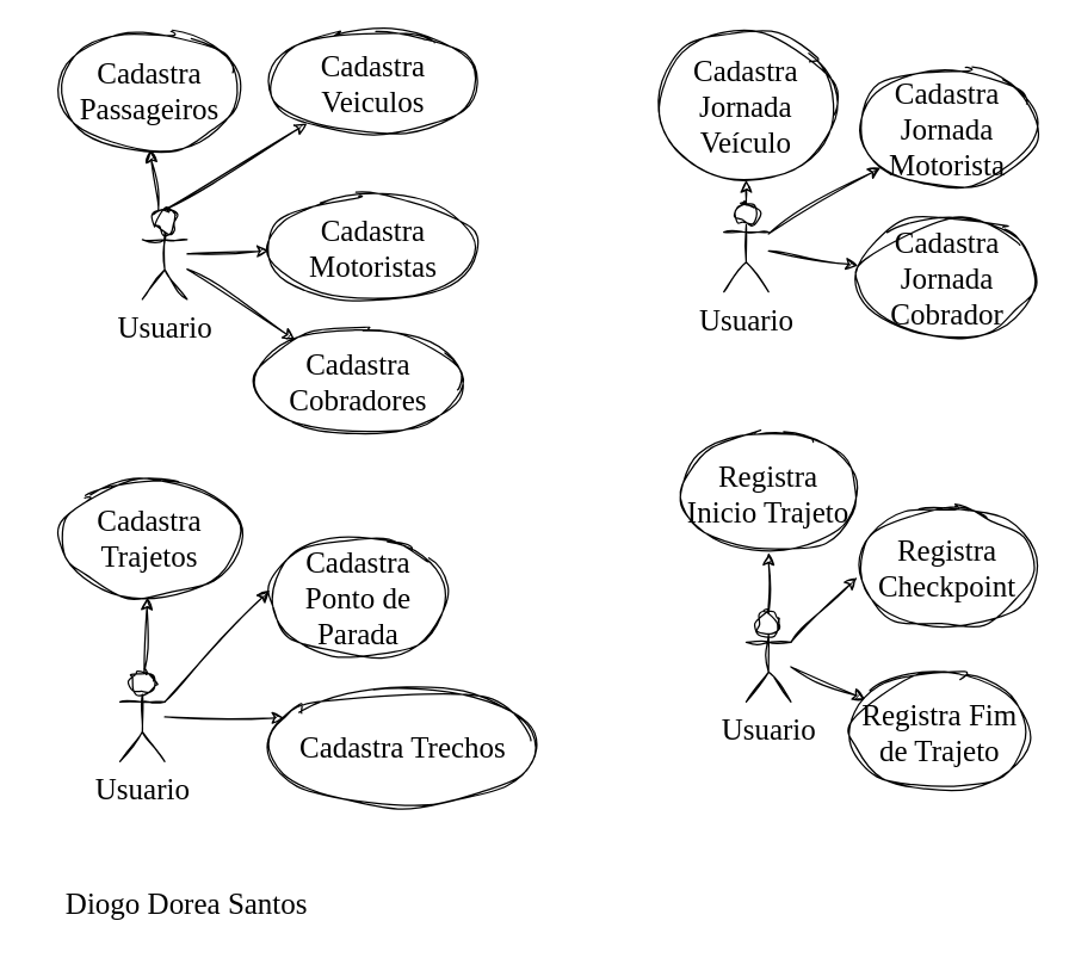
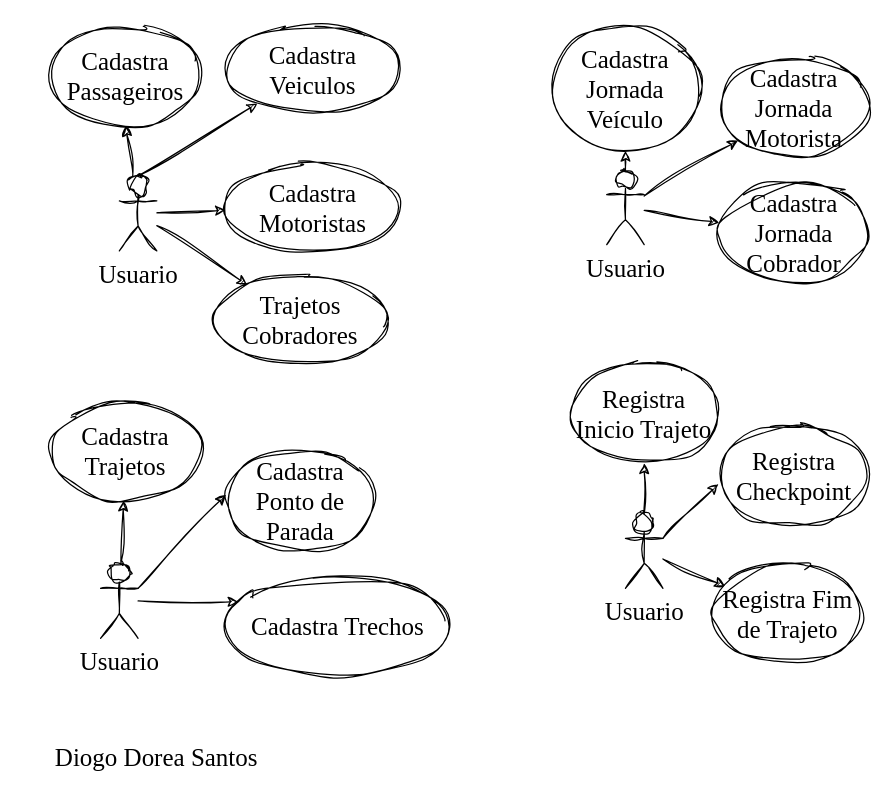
  <mxCell id="0" />
  <mxCell id="1" parent="0" />
  <mxCell id="2" value="Usuario" style="shape=umlActor;verticalLabelPosition=bottom;verticalAlign=top;html=1;outlineConnect=0;sketch=1;hachureGap=4;jiggle=2;curveFitting=1;fontFamily=Architects Daughter;fontSource=https%3A%2F%2Ffonts.googleapis.com%2Fcss%3Ffamily%3DArchitects%2BDaughter;fontSize=20;" vertex="1" parent="1"><mxGeometry x="95" y="140" width="30" height="60" as="geometry" /></mxCell>
  <mxCell id="3" value="Usuario" style="shape=umlActor;verticalLabelPosition=bottom;verticalAlign=top;html=1;sketch=1;hachureGap=4;jiggle=2;curveFitting=1;fontFamily=Architects Daughter;fontSource=https%3A%2F%2Ffonts.googleapis.com%2Fcss%3Ffamily%3DArchitects%2BDaughter;fontSize=20;" vertex="1" parent="1"><mxGeometry x="80" y="450" width="30" height="60" as="geometry" /></mxCell>
  <mxCell id="4" value="Cadastra Veiculos" style="ellipse;whiteSpace=wrap;html=1;sketch=1;hachureGap=4;jiggle=2;curveFitting=1;fontFamily=Architects Daughter;fontSource=https%3A%2F%2Ffonts.googleapis.com%2Fcss%3Ffamily%3DArchitects%2BDaughter;fontSize=20;" vertex="1" parent="1"><mxGeometry x="180" y="20" width="140" height="70" as="geometry" /></mxCell>
  <mxCell id="5" value="Cadastra&lt;br&gt;Motoristas" style="ellipse;whiteSpace=wrap;html=1;sketch=1;hachureGap=4;jiggle=2;curveFitting=1;fontFamily=Architects Daughter;fontSource=https%3A%2F%2Ffonts.googleapis.com%2Fcss%3Ffamily%3DArchitects%2BDaughter;fontSize=20;" vertex="1" parent="1"><mxGeometry x="180" y="130" width="140" height="70" as="geometry" /></mxCell>
- <mxCell id="6" value="Cadastra&lt;br&gt;Cobradores" style="ellipse;whiteSpace=wrap;html=1;sketch=1;hachureGap=4;jiggle=2;curveFitting=1;fontFamily=Architects Daughter;fontSource=https%3A%2F%2Ffonts.googleapis.com%2Fcss%3Ffamily%3DArchitects%2BDaughter;fontSize=20;" vertex="1" parent="1"><mxGeometry x="170" y="220" width="140" height="70" as="geometry" /></mxCell>
+ <mxCell id="6" value="Trajetos&lt;br&gt;Cobradores" style="ellipse;whiteSpace=wrap;html=1;sketch=1;hachureGap=4;jiggle=2;curveFitting=1;fontFamily=Architects Daughter;fontSource=https%3A%2F%2Ffonts.googleapis.com%2Fcss%3Ffamily%3DArchitects%2BDaughter;fontSize=20;" vertex="1" parent="1"><mxGeometry x="170" y="220" width="140" height="70" as="geometry" /></mxCell>
  <mxCell id="7" value="Cadastra&lt;br&gt;Passageiros" style="ellipse;whiteSpace=wrap;html=1;sketch=1;hachureGap=4;jiggle=2;curveFitting=1;fontFamily=Architects Daughter;fontSource=https%3A%2F%2Ffonts.googleapis.com%2Fcss%3Ffamily%3DArchitects%2BDaughter;fontSize=20;" vertex="1" parent="1"><mxGeometry x="40" y="20" width="120" height="80" as="geometry" /></mxCell>
  <mxCell id="8" value="" style="endArrow=classic;html=1;rounded=0;sketch=1;hachureGap=4;jiggle=2;curveFitting=1;fontFamily=Architects Daughter;fontSource=https%3A%2F%2Ffonts.googleapis.com%2Fcss%3Ffamily%3DArchitects%2BDaughter;fontSize=16;" edge="1" parent="1" source="2" target="5"><mxGeometry relative="1" as="geometry"><mxPoint x="390" y="310" as="sourcePoint" /><mxPoint x="480" y="310" as="targetPoint" /></mxGeometry></mxCell>
  <mxCell id="9" value="" style="endArrow=classic;html=1;rounded=0;sketch=1;hachureGap=4;jiggle=2;curveFitting=1;fontFamily=Architects Daughter;fontSource=https%3A%2F%2Ffonts.googleapis.com%2Fcss%3Ffamily%3DArchitects%2BDaughter;fontSize=16;" edge="1" parent="1" source="2" target="6"><mxGeometry width="50" height="50" relative="1" as="geometry"><mxPoint x="410" y="340" as="sourcePoint" /><mxPoint x="460" y="290" as="targetPoint" /></mxGeometry></mxCell>
  <mxCell id="10" value="" style="endArrow=classic;html=1;rounded=0;sketch=1;hachureGap=4;jiggle=2;curveFitting=1;fontFamily=Architects Daughter;fontSource=https%3A%2F%2Ffonts.googleapis.com%2Fcss%3Ffamily%3DArchitects%2BDaughter;fontSize=16;entryX=0.5;entryY=1;entryDx=0;entryDy=0;" edge="1" parent="1" source="2" target="7"><mxGeometry width="50" height="50" relative="1" as="geometry"><mxPoint x="120" y="200" as="sourcePoint" /><mxPoint x="120" y="300" as="targetPoint" /></mxGeometry></mxCell>
  <mxCell id="11" value="" style="endArrow=classic;html=1;rounded=0;sketch=1;hachureGap=4;jiggle=2;curveFitting=1;fontFamily=Architects Daughter;fontSource=https%3A%2F%2Ffonts.googleapis.com%2Fcss%3Ffamily%3DArchitects%2BDaughter;fontSize=16;exitX=0.5;exitY=0;exitDx=0;exitDy=0;exitPerimeter=0;" edge="1" parent="1" source="2" target="4"><mxGeometry relative="1" as="geometry"><mxPoint x="120" y="190" as="sourcePoint" /><mxPoint x="200" y="190" as="targetPoint" /></mxGeometry></mxCell>
  <mxCell id="12" value="Cadastra&lt;br&gt;Ponto de Parada" style="ellipse;whiteSpace=wrap;html=1;sketch=1;hachureGap=4;jiggle=2;curveFitting=1;fontFamily=Architects Daughter;fontSource=https%3A%2F%2Ffonts.googleapis.com%2Fcss%3Ffamily%3DArchitects%2BDaughter;fontSize=20;" vertex="1" parent="1"><mxGeometry x="180" y="360" width="120" height="80" as="geometry" /></mxCell>
  <mxCell id="13" value="Cadastra Trechos" style="ellipse;whiteSpace=wrap;html=1;sketch=1;hachureGap=4;jiggle=2;curveFitting=1;fontFamily=Architects Daughter;fontSource=https%3A%2F%2Ffonts.googleapis.com%2Fcss%3Ffamily%3DArchitects%2BDaughter;fontSize=20;" vertex="1" parent="1"><mxGeometry x="180" y="460" width="180" height="80" as="geometry" /></mxCell>
  <mxCell id="14" value="Cadastra Trajetos" style="ellipse;whiteSpace=wrap;html=1;sketch=1;hachureGap=4;jiggle=2;curveFitting=1;fontFamily=Architects Daughter;fontSource=https%3A%2F%2Ffonts.googleapis.com%2Fcss%3Ffamily%3DArchitects%2BDaughter;fontSize=20;" vertex="1" parent="1"><mxGeometry x="40" y="320" width="120" height="80" as="geometry" /></mxCell>
  <mxCell id="15" value="" style="endArrow=classic;html=1;rounded=0;sketch=1;hachureGap=4;jiggle=2;curveFitting=1;fontFamily=Architects Daughter;fontSource=https%3A%2F%2Ffonts.googleapis.com%2Fcss%3Ffamily%3DArchitects%2BDaughter;fontSize=16;entryX=0.001;entryY=0.438;entryDx=0;entryDy=0;entryPerimeter=0;exitX=1;exitY=0.333;exitDx=0;exitDy=0;exitPerimeter=0;" edge="1" parent="1" source="3" target="12"><mxGeometry width="50" height="50" relative="1" as="geometry"><mxPoint x="135" y="200" as="sourcePoint" /><mxPoint x="207" y="247" as="targetPoint" /></mxGeometry></mxCell>
  <mxCell id="16" value="" style="endArrow=classic;html=1;rounded=0;sketch=1;hachureGap=4;jiggle=2;curveFitting=1;fontFamily=Architects Daughter;fontSource=https%3A%2F%2Ffonts.googleapis.com%2Fcss%3Ffamily%3DArchitects%2BDaughter;fontSize=16;entryX=0.057;entryY=0.26;entryDx=0;entryDy=0;entryPerimeter=0;" edge="1" parent="1" source="3" target="13"><mxGeometry width="50" height="50" relative="1" as="geometry"><mxPoint x="150" y="440" as="sourcePoint" /><mxPoint x="200" y="405" as="targetPoint" /></mxGeometry></mxCell>
  <mxCell id="17" value="" style="endArrow=classic;html=1;rounded=0;sketch=1;hachureGap=4;jiggle=2;curveFitting=1;fontFamily=Architects Daughter;fontSource=https%3A%2F%2Ffonts.googleapis.com%2Fcss%3Ffamily%3DArchitects%2BDaughter;fontSize=16;" edge="1" parent="1" source="3" target="14"><mxGeometry width="50" height="50" relative="1" as="geometry"><mxPoint x="120" y="447" as="sourcePoint" /><mxPoint x="230" y="501" as="targetPoint" /></mxGeometry></mxCell>
  <mxCell id="18" value="Usuario" style="shape=umlActor;verticalLabelPosition=bottom;verticalAlign=top;html=1;outlineConnect=0;sketch=1;hachureGap=4;jiggle=2;curveFitting=1;fontFamily=Architects Daughter;fontSource=https%3A%2F%2Ffonts.googleapis.com%2Fcss%3Ffamily%3DArchitects%2BDaughter;fontSize=20;" vertex="1" parent="1"><mxGeometry x="485" y="135" width="30" height="60" as="geometry" /></mxCell>
  <mxCell id="19" value="Cadastra Jornada Motorista" style="ellipse;whiteSpace=wrap;html=1;sketch=1;hachureGap=4;jiggle=2;curveFitting=1;fontFamily=Architects Daughter;fontSource=https%3A%2F%2Ffonts.googleapis.com%2Fcss%3Ffamily%3DArchitects%2BDaughter;fontSize=20;" vertex="1" parent="1"><mxGeometry x="575" y="45" width="120" height="80" as="geometry" /></mxCell>
  <mxCell id="20" value="Cadastra Jornada Cobrador" style="ellipse;whiteSpace=wrap;html=1;sketch=1;hachureGap=4;jiggle=2;curveFitting=1;fontFamily=Architects Daughter;fontSource=https%3A%2F%2Ffonts.googleapis.com%2Fcss%3Ffamily%3DArchitects%2BDaughter;fontSize=20;" vertex="1" parent="1"><mxGeometry x="575" y="145" width="120" height="80" as="geometry" /></mxCell>
  <mxCell id="21" value="Cadastra Jornada Veículo" style="ellipse;whiteSpace=wrap;html=1;sketch=1;hachureGap=4;jiggle=2;curveFitting=1;fontFamily=Architects Daughter;fontSource=https%3A%2F%2Ffonts.googleapis.com%2Fcss%3Ffamily%3DArchitects%2BDaughter;fontSize=20;" vertex="1" parent="1"><mxGeometry x="440" y="20" width="120" height="100" as="geometry" /></mxCell>
  <mxCell id="22" value="" style="endArrow=classic;html=1;rounded=0;sketch=1;hachureGap=4;jiggle=2;curveFitting=1;fontFamily=Architects Daughter;fontSource=https%3A%2F%2Ffonts.googleapis.com%2Fcss%3Ffamily%3DArchitects%2BDaughter;fontSize=16;entryX=0.5;entryY=1;entryDx=0;entryDy=0;" edge="1" parent="1" source="18" target="21"><mxGeometry width="50" height="50" relative="1" as="geometry"><mxPoint x="525" y="-85" as="sourcePoint" /><mxPoint x="602" y="-84" as="targetPoint" /></mxGeometry></mxCell>
  <mxCell id="23" value="" style="endArrow=classic;html=1;rounded=0;sketch=1;hachureGap=4;jiggle=2;curveFitting=1;fontFamily=Architects Daughter;fontSource=https%3A%2F%2Ffonts.googleapis.com%2Fcss%3Ffamily%3DArchitects%2BDaughter;fontSize=16;" edge="1" parent="1" source="18" target="19"><mxGeometry width="50" height="50" relative="1" as="geometry"><mxPoint x="510" y="145" as="sourcePoint" /><mxPoint x="510" y="110" as="targetPoint" /></mxGeometry></mxCell>
  <mxCell id="24" value="" style="endArrow=classic;html=1;rounded=0;sketch=1;hachureGap=4;jiggle=2;curveFitting=1;fontFamily=Architects Daughter;fontSource=https%3A%2F%2Ffonts.googleapis.com%2Fcss%3Ffamily%3DArchitects%2BDaughter;fontSize=16;entryX=0.001;entryY=0.406;entryDx=0;entryDy=0;entryPerimeter=0;" edge="1" parent="1" source="18" target="20"><mxGeometry width="50" height="50" relative="1" as="geometry"><mxPoint x="525" y="166" as="sourcePoint" /><mxPoint x="600" y="122" as="targetPoint" /></mxGeometry></mxCell>
  <mxCell id="25" value="Usuario" style="shape=umlActor;verticalLabelPosition=bottom;verticalAlign=top;html=1;outlineConnect=0;sketch=1;hachureGap=4;jiggle=2;curveFitting=1;fontFamily=Architects Daughter;fontSource=https%3A%2F%2Ffonts.googleapis.com%2Fcss%3Ffamily%3DArchitects%2BDaughter;fontSize=20;" vertex="1" parent="1"><mxGeometry x="500" y="410" width="30" height="60" as="geometry" /></mxCell>
  <mxCell id="26" value="Registra Inicio Trajeto" style="ellipse;whiteSpace=wrap;html=1;sketch=1;hachureGap=4;jiggle=2;curveFitting=1;fontFamily=Architects Daughter;fontSource=https%3A%2F%2Ffonts.googleapis.com%2Fcss%3Ffamily%3DArchitects%2BDaughter;fontSize=20;" vertex="1" parent="1"><mxGeometry x="455" y="290" width="120" height="80" as="geometry" /></mxCell>
  <mxCell id="27" value="Registra Checkpoint" style="ellipse;whiteSpace=wrap;html=1;sketch=1;hachureGap=4;jiggle=2;curveFitting=1;fontFamily=Architects Daughter;fontSource=https%3A%2F%2Ffonts.googleapis.com%2Fcss%3Ffamily%3DArchitects%2BDaughter;fontSize=20;" vertex="1" parent="1"><mxGeometry x="575" y="340" width="120" height="80" as="geometry" /></mxCell>
  <mxCell id="28" value="Registra Fim de Trajeto" style="ellipse;whiteSpace=wrap;html=1;sketch=1;hachureGap=4;jiggle=2;curveFitting=1;fontFamily=Architects Daughter;fontSource=https%3A%2F%2Ffonts.googleapis.com%2Fcss%3Ffamily%3DArchitects%2BDaughter;fontSize=20;" vertex="1" parent="1"><mxGeometry x="570" y="450" width="120" height="80" as="geometry" /></mxCell>
  <mxCell id="29" value="" style="endArrow=classic;html=1;rounded=0;sketch=1;hachureGap=4;jiggle=2;curveFitting=1;fontFamily=Architects Daughter;fontSource=https%3A%2F%2Ffonts.googleapis.com%2Fcss%3Ffamily%3DArchitects%2BDaughter;fontSize=16;entryX=0.5;entryY=1;entryDx=0;entryDy=0;exitX=0.5;exitY=0;exitDx=0;exitDy=0;exitPerimeter=0;" edge="1" parent="1" source="25" target="26"><mxGeometry width="50" height="50" relative="1" as="geometry"><mxPoint x="525" y="177" as="sourcePoint" /><mxPoint x="585" y="187" as="targetPoint" /></mxGeometry></mxCell>
  <mxCell id="30" value="" style="endArrow=classic;html=1;rounded=0;sketch=1;hachureGap=4;jiggle=2;curveFitting=1;fontFamily=Architects Daughter;fontSource=https%3A%2F%2Ffonts.googleapis.com%2Fcss%3Ffamily%3DArchitects%2BDaughter;fontSize=16;entryX=-0.006;entryY=0.583;entryDx=0;entryDy=0;exitX=1;exitY=0.333;exitDx=0;exitDy=0;exitPerimeter=0;entryPerimeter=0;" edge="1" parent="1" source="25" target="27"><mxGeometry width="50" height="50" relative="1" as="geometry"><mxPoint x="510" y="420" as="sourcePoint" /><mxPoint x="525" y="380" as="targetPoint" /></mxGeometry></mxCell>
  <mxCell id="31" value="" style="endArrow=classic;html=1;rounded=0;sketch=1;hachureGap=4;jiggle=2;curveFitting=1;fontFamily=Architects Daughter;fontSource=https%3A%2F%2Ffonts.googleapis.com%2Fcss%3Ffamily%3DArchitects%2BDaughter;fontSize=16;" edge="1" parent="1" source="25" target="28"><mxGeometry width="50" height="50" relative="1" as="geometry"><mxPoint x="525" y="440" as="sourcePoint" /><mxPoint x="584" y="397" as="targetPoint" /></mxGeometry></mxCell>
  <mxCell id="32" value="Diogo Dorea Santos" style="text;html=1;strokeColor=none;fillColor=none;align=center;verticalAlign=middle;whiteSpace=wrap;rounded=0;fontSize=20;fontFamily=Architects Daughter;" vertex="1" parent="1"><mxGeometry x="20" y="590" width="210" height="30" as="geometry" /></mxCell>
